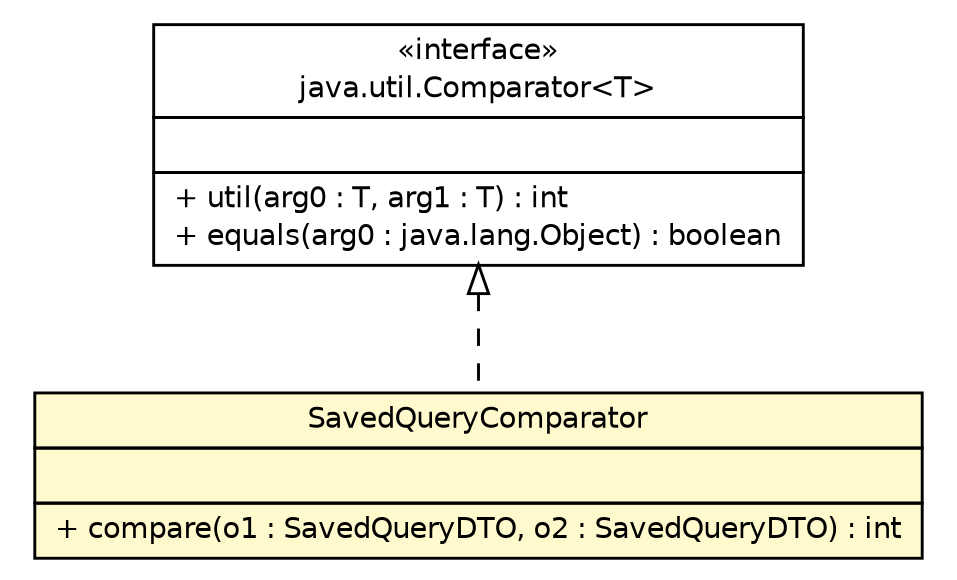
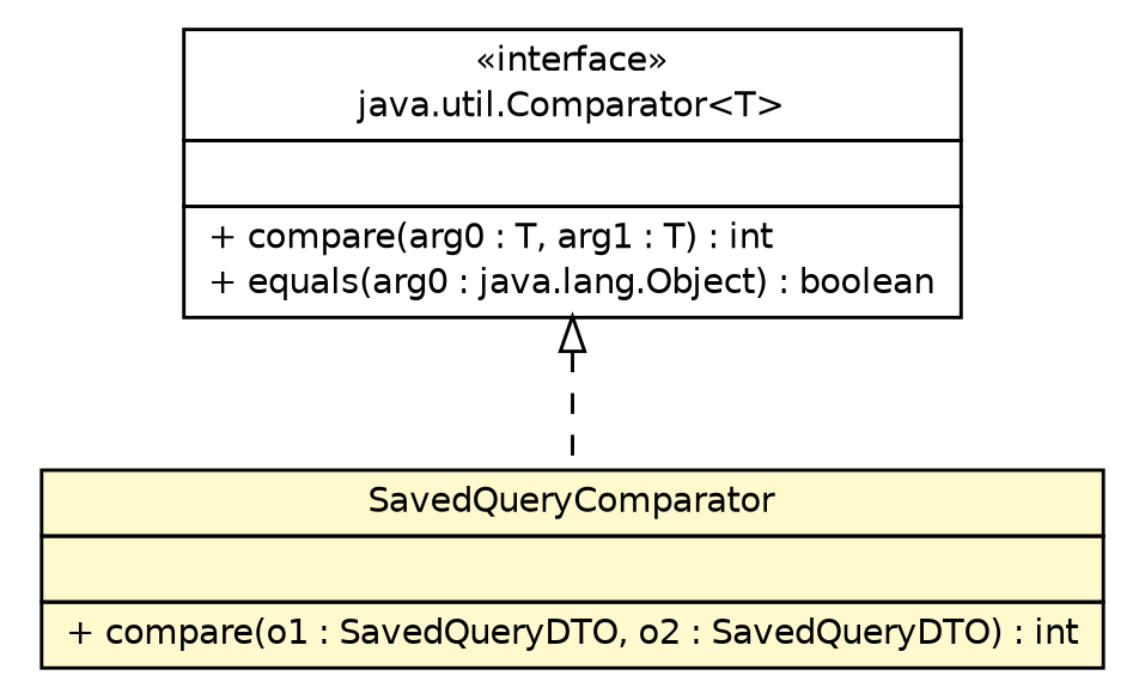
  digraph {
    node [fontcolor=black fontname=Helvetica fontsize=10.0 shape=plaintext]
    n1 [label=<<table border="0" cellborder="1" cellspacing="0" cellpadding="2" port="p" bgcolor="lemonChiffon" href="./SavedQueryComparator.html"> 		<tr><td><table border="0" cellspacing="0" cellpadding="1"> 			<tr><td> SavedQueryComparator </td></tr> 		</table></td></tr> 		<tr><td><table border="0" cellspacing="0" cellpadding="1"> 			<tr><td align="left">  </td></tr> 		</table></td></tr> 		<tr><td><table border="0" cellspacing="0" cellpadding="1"> 			<tr><td align="left"> + compare(o1 : SavedQueryDTO, o2 : SavedQueryDTO) : int </td></tr> 		</table></td></tr> 		</table>>]
-   n2 [label=<<table border="0" cellborder="1" cellspacing="0" cellpadding="2" port="p" href="http://java.sun.com/j2se/1.4.2/docs/api/java/util/Comparator.html"> 		<tr><td><table border="0" cellspacing="0" cellpadding="1"> 			<tr><td> &laquo;interface&raquo; </td></tr> 			<tr><td> java.util.Comparator&lt;T&gt; </td></tr> 		</table></td></tr> 		<tr><td><table border="0" cellspacing="0" cellpadding="1"> 			<tr><td align="left">  </td></tr> 		</table></td></tr> 		<tr><td><table border="0" cellspacing="0" cellpadding="1"> 			<tr><td align="left"> + util(arg0 : T, arg1 : T) : int </td></tr> 			<tr><td align="left"> + equals(arg0 : java.lang.Object) : boolean </td></tr> 		</table></td></tr> 		</table>>]
+   n2 [label=<<table border="0" cellborder="1" cellspacing="0" cellpadding="2" port="p" href="http://java.sun.com/j2se/1.4.2/docs/api/java/util/Comparator.html"> 		<tr><td><table border="0" cellspacing="0" cellpadding="1"> 			<tr><td> &laquo;interface&raquo; </td></tr> 			<tr><td> java.util.Comparator&lt;T&gt; </td></tr> 		</table></td></tr> 		<tr><td><table border="0" cellspacing="0" cellpadding="1"> 			<tr><td align="left">  </td></tr> 		</table></td></tr> 		<tr><td><table border="0" cellspacing="0" cellpadding="1"> 			<tr><td align="left"> + compare(arg0 : T, arg1 : T) : int </td></tr> 			<tr><td align="left"> + equals(arg0 : java.lang.Object) : boolean </td></tr> 		</table></td></tr> 		</table>>]
    n2 -> n1 [arrowtail=empty dir=back fontname=Helvetica fontsize=10 headport=p labelfontname=Helvetica labelfontsize=10 style=dashed tailport=p]
  }
